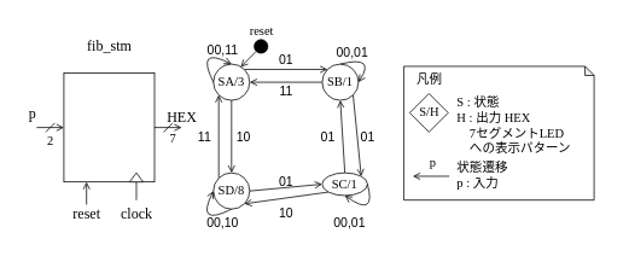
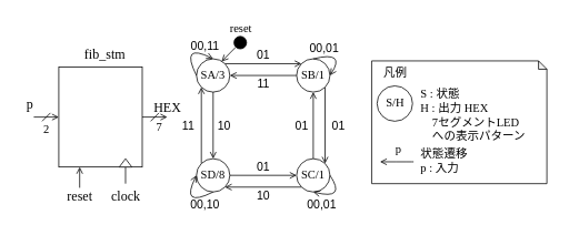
  <mxCell id="0" />
  <mxCell id="1" parent="0" />
  <mxCell id="2" value="" style="shape=note;whiteSpace=wrap;html=1;backgroundOutline=1;darkOpacity=0.05;fontFamily=Helvetica;fontSize=11;fontColor=default;labelBackgroundColor=none;size=10;" parent="1" vertex="1"><mxGeometry x="445" y="72.5" width="210" height="147.5" as="geometry" /></mxCell>
  <mxCell id="3" style="edgeStyle=none;html=1;exitX=0;exitY=0.5;exitDx=0;exitDy=0;endArrow=none;endFill=0;startArrow=open;startFill=0;labelBackgroundColor=none;fontFamily=Lucida Console;" parent="1" source="6" edge="1"><mxGeometry relative="1" as="geometry"><mxPoint x="40" y="140" as="targetPoint" /></mxGeometry></mxCell>
  <mxCell id="4" style="edgeStyle=none;html=1;exitX=1;exitY=0.5;exitDx=0;exitDy=0;endArrow=open;endFill=0;labelBackgroundColor=none;fontFamily=Lucida Console;" parent="1" source="6" edge="1"><mxGeometry relative="1" as="geometry"><mxPoint x="200" y="140" as="targetPoint" /></mxGeometry></mxCell>
  <mxCell id="5" style="edgeStyle=none;shape=connector;rounded=1;html=1;exitX=0.25;exitY=1;exitDx=0;exitDy=0;strokeColor=default;align=center;verticalAlign=middle;fontFamily=Lucida Console;fontSize=11;fontColor=default;labelBackgroundColor=none;startArrow=open;startFill=0;endArrow=none;endFill=0;" parent="1" source="6" edge="1"><mxGeometry relative="1" as="geometry"><mxPoint x="95" y="225" as="targetPoint" /></mxGeometry></mxCell>
  <mxCell id="6" value="" style="rounded=0;whiteSpace=wrap;html=1;labelBackgroundColor=none;fontFamily=Lucida Console;" parent="1" vertex="1"><mxGeometry x="70" y="80" width="100" height="120" as="geometry" /></mxCell>
- <mxCell id="7" value="&lt;font&gt;fib_stm&lt;/font&gt;" style="text;html=1;align=center;verticalAlign=middle;resizable=0;points=[];autosize=1;strokeColor=none;fillColor=none;fontSize=16;fontFamily=Lucida Console;labelBackgroundColor=none;" parent="1" vertex="1"><mxGeometry x="75" y="35" width="90" height="30" as="geometry" /></mxCell>
+ <mxCell id="7" value="&lt;font&gt;fib_stm&lt;/font&gt;" style="text;html=1;align=center;verticalAlign=middle;resizable=0;points=[];autosize=1;strokeColor=none;fillColor=none;fontSize=16;fontFamily=Lucida Console;labelBackgroundColor=none;" parent="1" vertex="1"><mxGeometry x="80" y="50" width="90" height="30" as="geometry" /></mxCell>
  <mxCell id="8" value="&lt;font&gt;p&lt;/font&gt;" style="text;html=1;align=center;verticalAlign=middle;resizable=0;points=[];autosize=1;strokeColor=none;fillColor=none;fontSize=16;fontFamily=Lucida Console;labelBackgroundColor=none;" parent="1" vertex="1"><mxGeometry x="20" y="110" width="30" height="30" as="geometry" /></mxCell>
  <mxCell id="9" value="&lt;font&gt;HEX&lt;/font&gt;" style="text;html=1;align=center;verticalAlign=middle;resizable=0;points=[];autosize=1;strokeColor=none;fillColor=none;fontSize=16;fontFamily=Lucida Console;labelBackgroundColor=none;" parent="1" vertex="1"><mxGeometry x="175" y="113.75" width="50" height="30" as="geometry" /></mxCell>
  <mxCell id="10" style="edgeStyle=none;html=1;exitX=0;exitY=0.5;exitDx=0;exitDy=0;startArrow=none;startFill=0;endArrow=none;endFill=0;labelBackgroundColor=none;fontFamily=Lucida Console;" parent="1" source="11" edge="1"><mxGeometry relative="1" as="geometry"><mxPoint x="150" y="220" as="targetPoint" /></mxGeometry></mxCell>
  <mxCell id="11" value="" style="triangle;whiteSpace=wrap;html=1;rotation=-90;labelBackgroundColor=none;fontFamily=Lucida Console;" parent="1" vertex="1"><mxGeometry x="145" y="187.5" width="10" height="15" as="geometry" /></mxCell>
  <mxCell id="12" value="&lt;font&gt;clock&lt;/font&gt;" style="text;html=1;align=center;verticalAlign=middle;resizable=0;points=[];autosize=1;strokeColor=none;fillColor=none;fontSize=16;fontFamily=Lucida Console;labelBackgroundColor=none;" parent="1" vertex="1"><mxGeometry x="115" y="220" width="70" height="30" as="geometry" /></mxCell>
  <mxCell id="13" value="&lt;font&gt;reset&lt;/font&gt;" style="text;html=1;align=center;verticalAlign=middle;resizable=0;points=[];autosize=1;strokeColor=none;fillColor=none;fontSize=16;fontFamily=Lucida Console;labelBackgroundColor=none;" parent="1" vertex="1"><mxGeometry x="60" y="220" width="70" height="30" as="geometry" /></mxCell>
- <mxCell id="14" value="&lt;span&gt;S/H&lt;/span&gt;" style="rhombus;whiteSpace=wrap;html=1;aspect=fixed;fontFamily=Lucida Console;fontSize=14;fontColor=default;labelBackgroundColor=none;" parent="1" vertex="1"><mxGeometry x="451.5" y="102.5" width="42.5" height="42.5" as="geometry" /></mxCell>
+ <mxCell id="14" value="&lt;span&gt;S/H&lt;/span&gt;" style="ellipse;whiteSpace=wrap;html=1;aspect=fixed;fontFamily=Lucida Console;fontSize=14;fontColor=default;labelBackgroundColor=none;" parent="1" vertex="1"><mxGeometry x="451.5" y="102.5" width="42.5" height="42.5" as="geometry" /></mxCell>
  <mxCell id="15" style="edgeStyle=none;shape=connector;rounded=0;html=1;strokeColor=default;align=center;verticalAlign=middle;fontFamily=Lucida Console;fontSize=14;fontColor=default;labelBackgroundColor=none;startArrow=none;startFill=0;endArrow=open;endFill=0;curved=1;" parent="1" edge="1"><mxGeometry relative="1" as="geometry"><mxPoint x="495.25" y="193.75" as="sourcePoint" /><mxPoint x="455" y="193.75" as="targetPoint" /><Array as="points" /></mxGeometry></mxCell>
  <mxCell id="16" value="p" style="text;html=1;align=center;verticalAlign=middle;resizable=0;points=[];autosize=1;strokeColor=none;fillColor=none;fontFamily=Lucida Console;fontSize=14;fontColor=default;labelBackgroundColor=none;" parent="1" vertex="1"><mxGeometry x="461.5" y="163.75" width="30" height="30" as="geometry" /></mxCell>
  <mxCell id="17" value="凡例" style="text;html=1;align=center;verticalAlign=middle;resizable=0;points=[];autosize=1;strokeColor=none;fillColor=none;fontFamily=Lucida Console;fontSize=14;fontColor=default;labelBackgroundColor=none;" parent="1" vertex="1"><mxGeometry x="447.75" y="72.5" width="50" height="30" as="geometry" /></mxCell>
  <mxCell id="18" value="S : 状態&lt;div&gt;H : 出力 HEX&amp;nbsp;&lt;/div&gt;&lt;div&gt;&amp;nbsp; &amp;nbsp; 7セグメントLED&lt;/div&gt;&lt;div&gt;&amp;nbsp; &amp;nbsp; への表示パターン&lt;/div&gt;" style="text;html=1;align=left;verticalAlign=middle;resizable=0;points=[];autosize=1;strokeColor=none;fillColor=none;fontFamily=Lucida Console;fontSize=14;fontColor=default;labelBackgroundColor=none;" parent="1" vertex="1"><mxGeometry x="501.5" y="97.5" width="170" height="80" as="geometry" /></mxCell>
  <mxCell id="19" value="状態遷移&lt;div&gt;p : 入力&lt;/div&gt;" style="text;html=1;align=left;verticalAlign=middle;resizable=0;points=[];autosize=1;strokeColor=none;fillColor=none;fontFamily=Lucida Console;fontSize=14;fontColor=default;labelBackgroundColor=none;" parent="1" vertex="1"><mxGeometry x="501.5" y="167.5" width="90" height="50" as="geometry" /></mxCell>
  <mxCell id="20" value="" style="endArrow=none;html=1;labelBackgroundColor=none;" parent="1" edge="1"><mxGeometry width="50" height="50" relative="1" as="geometry"><mxPoint x="50" y="145" as="sourcePoint" /><mxPoint x="60" y="135" as="targetPoint" /></mxGeometry></mxCell>
  <mxCell id="21" value="&lt;font&gt;2&lt;/font&gt;" style="text;html=1;align=center;verticalAlign=middle;resizable=0;points=[];autosize=1;strokeColor=none;fillColor=none;fontSize=14;fontFamily=Lucida Console;labelBackgroundColor=none;" parent="1" vertex="1"><mxGeometry x="40" y="140" width="30" height="30" as="geometry" /></mxCell>
  <mxCell id="22" value="" style="endArrow=none;html=1;labelBackgroundColor=none;" parent="1" edge="1"><mxGeometry width="50" height="50" relative="1" as="geometry"><mxPoint x="180" y="145" as="sourcePoint" /><mxPoint x="190" y="135" as="targetPoint" /></mxGeometry></mxCell>
  <mxCell id="23" value="&lt;font&gt;7&lt;/font&gt;" style="text;html=1;align=center;verticalAlign=middle;resizable=0;points=[];autosize=1;strokeColor=none;fillColor=none;fontSize=14;fontFamily=Lucida Console;labelBackgroundColor=none;" parent="1" vertex="1"><mxGeometry x="175" y="137.5" width="30" height="30" as="geometry" /></mxCell>
  <mxCell id="24" value="" style="group" parent="1" vertex="1" connectable="0"><mxGeometry x="205" y="20" width="220" height="240" as="geometry" /></mxCell>
  <mxCell id="25" value="reset" style="text;html=1;align=center;verticalAlign=middle;resizable=0;points=[];autosize=1;strokeColor=none;fillColor=none;fontFamily=Lucida Console;fontSize=14;fontColor=default;labelBackgroundColor=none;" parent="24" vertex="1"><mxGeometry x="47.5" width="70" height="30" as="geometry" /></mxCell>
  <mxCell id="26" style="edgeStyle=none;html=1;exitX=1;exitY=0;exitDx=0;exitDy=0;entryX=0;entryY=0;entryDx=0;entryDy=0;endArrow=open;endFill=0;labelBackgroundColor=none;" parent="24" source="28" target="31" edge="1"><mxGeometry relative="1" as="geometry" /></mxCell>
  <mxCell id="27" style="edgeStyle=none;shape=connector;rounded=1;html=1;exitX=0.5;exitY=1;exitDx=0;exitDy=0;entryX=0.5;entryY=0;entryDx=0;entryDy=0;strokeColor=default;align=center;verticalAlign=middle;fontFamily=Helvetica;fontSize=11;fontColor=default;labelBackgroundColor=none;endArrow=open;endFill=0;" parent="24" source="28" target="37" edge="1"><mxGeometry relative="1" as="geometry" /></mxCell>
  <mxCell id="28" value="SA/3" style="ellipse;whiteSpace=wrap;html=1;aspect=fixed;fontFamily=Lucida Console;fontSize=14;fontColor=default;labelBackgroundColor=none;" parent="24" vertex="1"><mxGeometry x="30" y="50" width="40" height="40" as="geometry" /></mxCell>
  <mxCell id="29" style="edgeStyle=none;shape=connector;rounded=1;html=1;exitX=1;exitY=1;exitDx=0;exitDy=0;entryX=1;entryY=0;entryDx=0;entryDy=0;strokeColor=default;align=center;verticalAlign=middle;fontFamily=Helvetica;fontSize=11;fontColor=default;labelBackgroundColor=none;endArrow=open;endFill=0;" parent="24" source="31" target="34" edge="1"><mxGeometry relative="1" as="geometry" /></mxCell>
  <mxCell id="30" style="edgeStyle=none;shape=connector;rounded=1;html=1;exitX=0;exitY=0.5;exitDx=0;exitDy=0;entryX=1;entryY=0.5;entryDx=0;entryDy=0;strokeColor=default;align=center;verticalAlign=middle;fontFamily=Helvetica;fontSize=11;fontColor=default;labelBackgroundColor=none;endArrow=open;endFill=0;" parent="24" source="31" target="28" edge="1"><mxGeometry relative="1" as="geometry" /></mxCell>
  <mxCell id="31" value="SB/1" style="ellipse;whiteSpace=wrap;html=1;aspect=fixed;fontFamily=Lucida Console;fontSize=14;fontColor=default;labelBackgroundColor=none;" parent="24" vertex="1"><mxGeometry x="150" y="50" width="40" height="40" as="geometry" /></mxCell>
  <mxCell id="32" style="edgeStyle=none;shape=connector;rounded=1;html=1;exitX=0;exitY=1;exitDx=0;exitDy=0;entryX=1;entryY=1;entryDx=0;entryDy=0;strokeColor=default;align=center;verticalAlign=middle;fontFamily=Helvetica;fontSize=11;fontColor=default;labelBackgroundColor=none;endArrow=open;endFill=0;" parent="24" source="34" target="37" edge="1"><mxGeometry relative="1" as="geometry" /></mxCell>
  <mxCell id="33" style="edgeStyle=none;shape=connector;rounded=1;html=1;exitX=0.5;exitY=0;exitDx=0;exitDy=0;entryX=0.5;entryY=1;entryDx=0;entryDy=0;strokeColor=default;align=center;verticalAlign=middle;fontFamily=Helvetica;fontSize=11;fontColor=default;labelBackgroundColor=none;endArrow=open;endFill=0;" parent="24" source="34" target="31" edge="1"><mxGeometry relative="1" as="geometry" /></mxCell>
- <mxCell id="34" value="SC/1" style="ellipse;whiteSpace=wrap;html=1;aspect=fixed;fontFamily=Lucida Console;fontSize=14;fontColor=default;labelBackgroundColor=none;" parent="24" vertex="1"><mxGeometry x="150" y="170" width="50" height="25" as="geometry" /></mxCell>
+ <mxCell id="34" value="SC/1" style="ellipse;whiteSpace=wrap;html=1;aspect=fixed;fontFamily=Lucida Console;fontSize=14;fontColor=default;labelBackgroundColor=none;" parent="24" vertex="1"><mxGeometry x="150" y="170" width="40" height="40" as="geometry" /></mxCell>
  <mxCell id="35" style="edgeStyle=none;shape=connector;rounded=1;html=1;exitX=0;exitY=0;exitDx=0;exitDy=0;entryX=0;entryY=1;entryDx=0;entryDy=0;strokeColor=default;align=center;verticalAlign=middle;fontFamily=Helvetica;fontSize=11;fontColor=default;labelBackgroundColor=none;endArrow=open;endFill=0;" parent="24" source="37" target="28" edge="1"><mxGeometry relative="1" as="geometry" /></mxCell>
  <mxCell id="36" style="edgeStyle=none;shape=connector;rounded=1;html=1;exitX=1;exitY=0.5;exitDx=0;exitDy=0;entryX=0;entryY=0.5;entryDx=0;entryDy=0;strokeColor=default;align=center;verticalAlign=middle;fontFamily=Helvetica;fontSize=11;fontColor=default;labelBackgroundColor=none;endArrow=open;endFill=0;" parent="24" source="37" target="34" edge="1"><mxGeometry relative="1" as="geometry" /></mxCell>
  <mxCell id="37" value="SD/8" style="ellipse;whiteSpace=wrap;html=1;aspect=fixed;fontFamily=Lucida Console;fontSize=14;fontColor=default;labelBackgroundColor=none;" parent="24" vertex="1"><mxGeometry x="30" y="170" width="40" height="40" as="geometry" /></mxCell>
  <mxCell id="38" value="01" style="text;html=1;align=center;verticalAlign=middle;resizable=0;points=[];autosize=1;strokeColor=none;fillColor=none;fontFamily=Helvetica;fontSize=14;fontColor=default;labelBackgroundColor=none;" parent="24" vertex="1"><mxGeometry x="90" y="30" width="40" height="30" as="geometry" /></mxCell>
  <mxCell id="39" value="01" style="text;html=1;align=center;verticalAlign=middle;resizable=0;points=[];autosize=1;strokeColor=none;fillColor=none;fontFamily=Helvetica;fontSize=14;fontColor=default;labelBackgroundColor=none;" parent="24" vertex="1"><mxGeometry x="180" y="114.5" width="40" height="30" as="geometry" /></mxCell>
  <mxCell id="40" value="10" style="text;html=1;align=center;verticalAlign=middle;resizable=0;points=[];autosize=1;strokeColor=none;fillColor=none;fontFamily=Helvetica;fontSize=14;fontColor=default;labelBackgroundColor=none;" parent="24" vertex="1"><mxGeometry x="90" y="200" width="40" height="30" as="geometry" /></mxCell>
  <mxCell id="41" value="11" style="text;html=1;align=center;verticalAlign=middle;resizable=0;points=[];autosize=1;strokeColor=none;fillColor=none;fontFamily=Helvetica;fontSize=14;fontColor=default;labelBackgroundColor=none;" parent="24" vertex="1"><mxGeometry y="114.5" width="40" height="30" as="geometry" /></mxCell>
  <mxCell id="42" style="edgeStyle=none;shape=connector;rounded=0;html=1;exitX=0.5;exitY=0;exitDx=0;exitDy=0;entryX=0;entryY=0.5;entryDx=0;entryDy=0;strokeColor=default;align=center;verticalAlign=middle;fontFamily=Helvetica;fontSize=11;fontColor=default;labelBackgroundColor=default;endArrow=none;endFill=0;curved=1;startArrow=open;startFill=0;" parent="24" source="28" target="28" edge="1"><mxGeometry relative="1" as="geometry"><Array as="points"><mxPoint x="10" y="30" /></Array></mxGeometry></mxCell>
  <mxCell id="43" value="01" style="text;html=1;align=center;verticalAlign=middle;resizable=0;points=[];autosize=1;strokeColor=none;fillColor=none;fontFamily=Helvetica;fontSize=14;fontColor=default;labelBackgroundColor=none;" parent="24" vertex="1"><mxGeometry x="136" y="115" width="40" height="30" as="geometry" /></mxCell>
  <mxCell id="44" value="01" style="text;html=1;align=center;verticalAlign=middle;resizable=0;points=[];autosize=1;strokeColor=none;fillColor=none;fontFamily=Helvetica;fontSize=14;fontColor=default;labelBackgroundColor=none;" parent="24" vertex="1"><mxGeometry x="90" y="165" width="40" height="30" as="geometry" /></mxCell>
  <mxCell id="45" value="10" style="text;html=1;align=center;verticalAlign=middle;resizable=0;points=[];autosize=1;strokeColor=none;fillColor=none;fontFamily=Helvetica;fontSize=14;fontColor=default;labelBackgroundColor=none;" parent="24" vertex="1"><mxGeometry x="43" y="114.5" width="40" height="30" as="geometry" /></mxCell>
  <mxCell id="46" value="11" style="text;html=1;align=center;verticalAlign=middle;resizable=0;points=[];autosize=1;strokeColor=none;fillColor=none;fontFamily=Helvetica;fontSize=14;fontColor=default;labelBackgroundColor=none;" parent="24" vertex="1"><mxGeometry x="90" y="65" width="40" height="30" as="geometry" /></mxCell>
  <mxCell id="47" style="edgeStyle=none;shape=connector;rounded=0;html=1;exitX=0.5;exitY=0;exitDx=0;exitDy=0;entryX=1;entryY=0.5;entryDx=0;entryDy=0;strokeColor=default;align=center;verticalAlign=middle;fontFamily=Helvetica;fontSize=11;fontColor=default;labelBackgroundColor=default;endArrow=open;endFill=0;curved=1;" parent="24" source="31" target="31" edge="1"><mxGeometry relative="1" as="geometry"><Array as="points"><mxPoint x="210" y="40" /></Array></mxGeometry></mxCell>
  <mxCell id="48" value="00,11" style="text;html=1;align=center;verticalAlign=middle;resizable=0;points=[];autosize=1;strokeColor=none;fillColor=none;fontFamily=Helvetica;fontSize=14;fontColor=default;labelBackgroundColor=none;" parent="24" vertex="1"><mxGeometry x="10" y="20" width="60" height="30" as="geometry" /></mxCell>
  <mxCell id="49" value="00,01" style="text;html=1;align=center;verticalAlign=middle;resizable=0;points=[];autosize=1;strokeColor=none;fillColor=none;fontFamily=Helvetica;fontSize=14;fontColor=default;labelBackgroundColor=none;" parent="24" vertex="1"><mxGeometry x="153" y="23" width="60" height="30" as="geometry" /></mxCell>
  <mxCell id="50" style="edgeStyle=none;shape=connector;rounded=0;html=1;exitX=1;exitY=0.5;exitDx=0;exitDy=0;entryX=0.5;entryY=1;entryDx=0;entryDy=0;strokeColor=default;align=center;verticalAlign=middle;fontFamily=Helvetica;fontSize=11;fontColor=default;labelBackgroundColor=default;endArrow=open;endFill=0;curved=1;" parent="24" source="34" target="34" edge="1"><mxGeometry relative="1" as="geometry"><Array as="points"><mxPoint x="210" y="220" /></Array></mxGeometry></mxCell>
  <mxCell id="51" value="00,01" style="text;html=1;align=center;verticalAlign=middle;resizable=0;points=[];autosize=1;strokeColor=none;fillColor=none;fontFamily=Helvetica;fontSize=14;fontColor=default;labelBackgroundColor=none;" parent="24" vertex="1"><mxGeometry x="150" y="210" width="60" height="30" as="geometry" /></mxCell>
  <mxCell id="52" style="edgeStyle=none;shape=connector;rounded=0;html=1;exitX=0.5;exitY=1;exitDx=0;exitDy=0;entryX=0;entryY=0.5;entryDx=0;entryDy=0;strokeColor=default;align=center;verticalAlign=middle;fontFamily=Helvetica;fontSize=11;fontColor=default;labelBackgroundColor=default;endArrow=open;endFill=0;curved=1;" parent="24" source="37" target="37" edge="1"><mxGeometry relative="1" as="geometry"><Array as="points"><mxPoint x="10" y="230" /></Array></mxGeometry></mxCell>
  <mxCell id="53" value="00,10" style="text;html=1;align=center;verticalAlign=middle;resizable=0;points=[];autosize=1;strokeColor=none;fillColor=none;fontFamily=Helvetica;fontSize=14;fontColor=default;labelBackgroundColor=none;" parent="24" vertex="1"><mxGeometry x="10" y="210" width="60" height="30" as="geometry" /></mxCell>
  <mxCell id="54" value="" style="ellipse;whiteSpace=wrap;html=1;aspect=fixed;fontFamily=Lucida Console;fontSize=11;fontColor=default;labelBackgroundColor=none;fillColor=#000000;" parent="24" vertex="1"><mxGeometry x="75" y="23" width="15" height="15" as="geometry" /></mxCell>
  <mxCell id="55" style="edgeStyle=none;shape=connector;rounded=1;html=1;exitX=0;exitY=1;exitDx=0;exitDy=0;entryX=0.752;entryY=0.081;entryDx=0;entryDy=0;entryPerimeter=0;strokeColor=default;align=center;verticalAlign=middle;fontFamily=Helvetica;fontSize=11;fontColor=default;labelBackgroundColor=default;endArrow=open;endFill=0;" parent="24" source="54" target="28" edge="1"><mxGeometry relative="1" as="geometry" /></mxCell>
